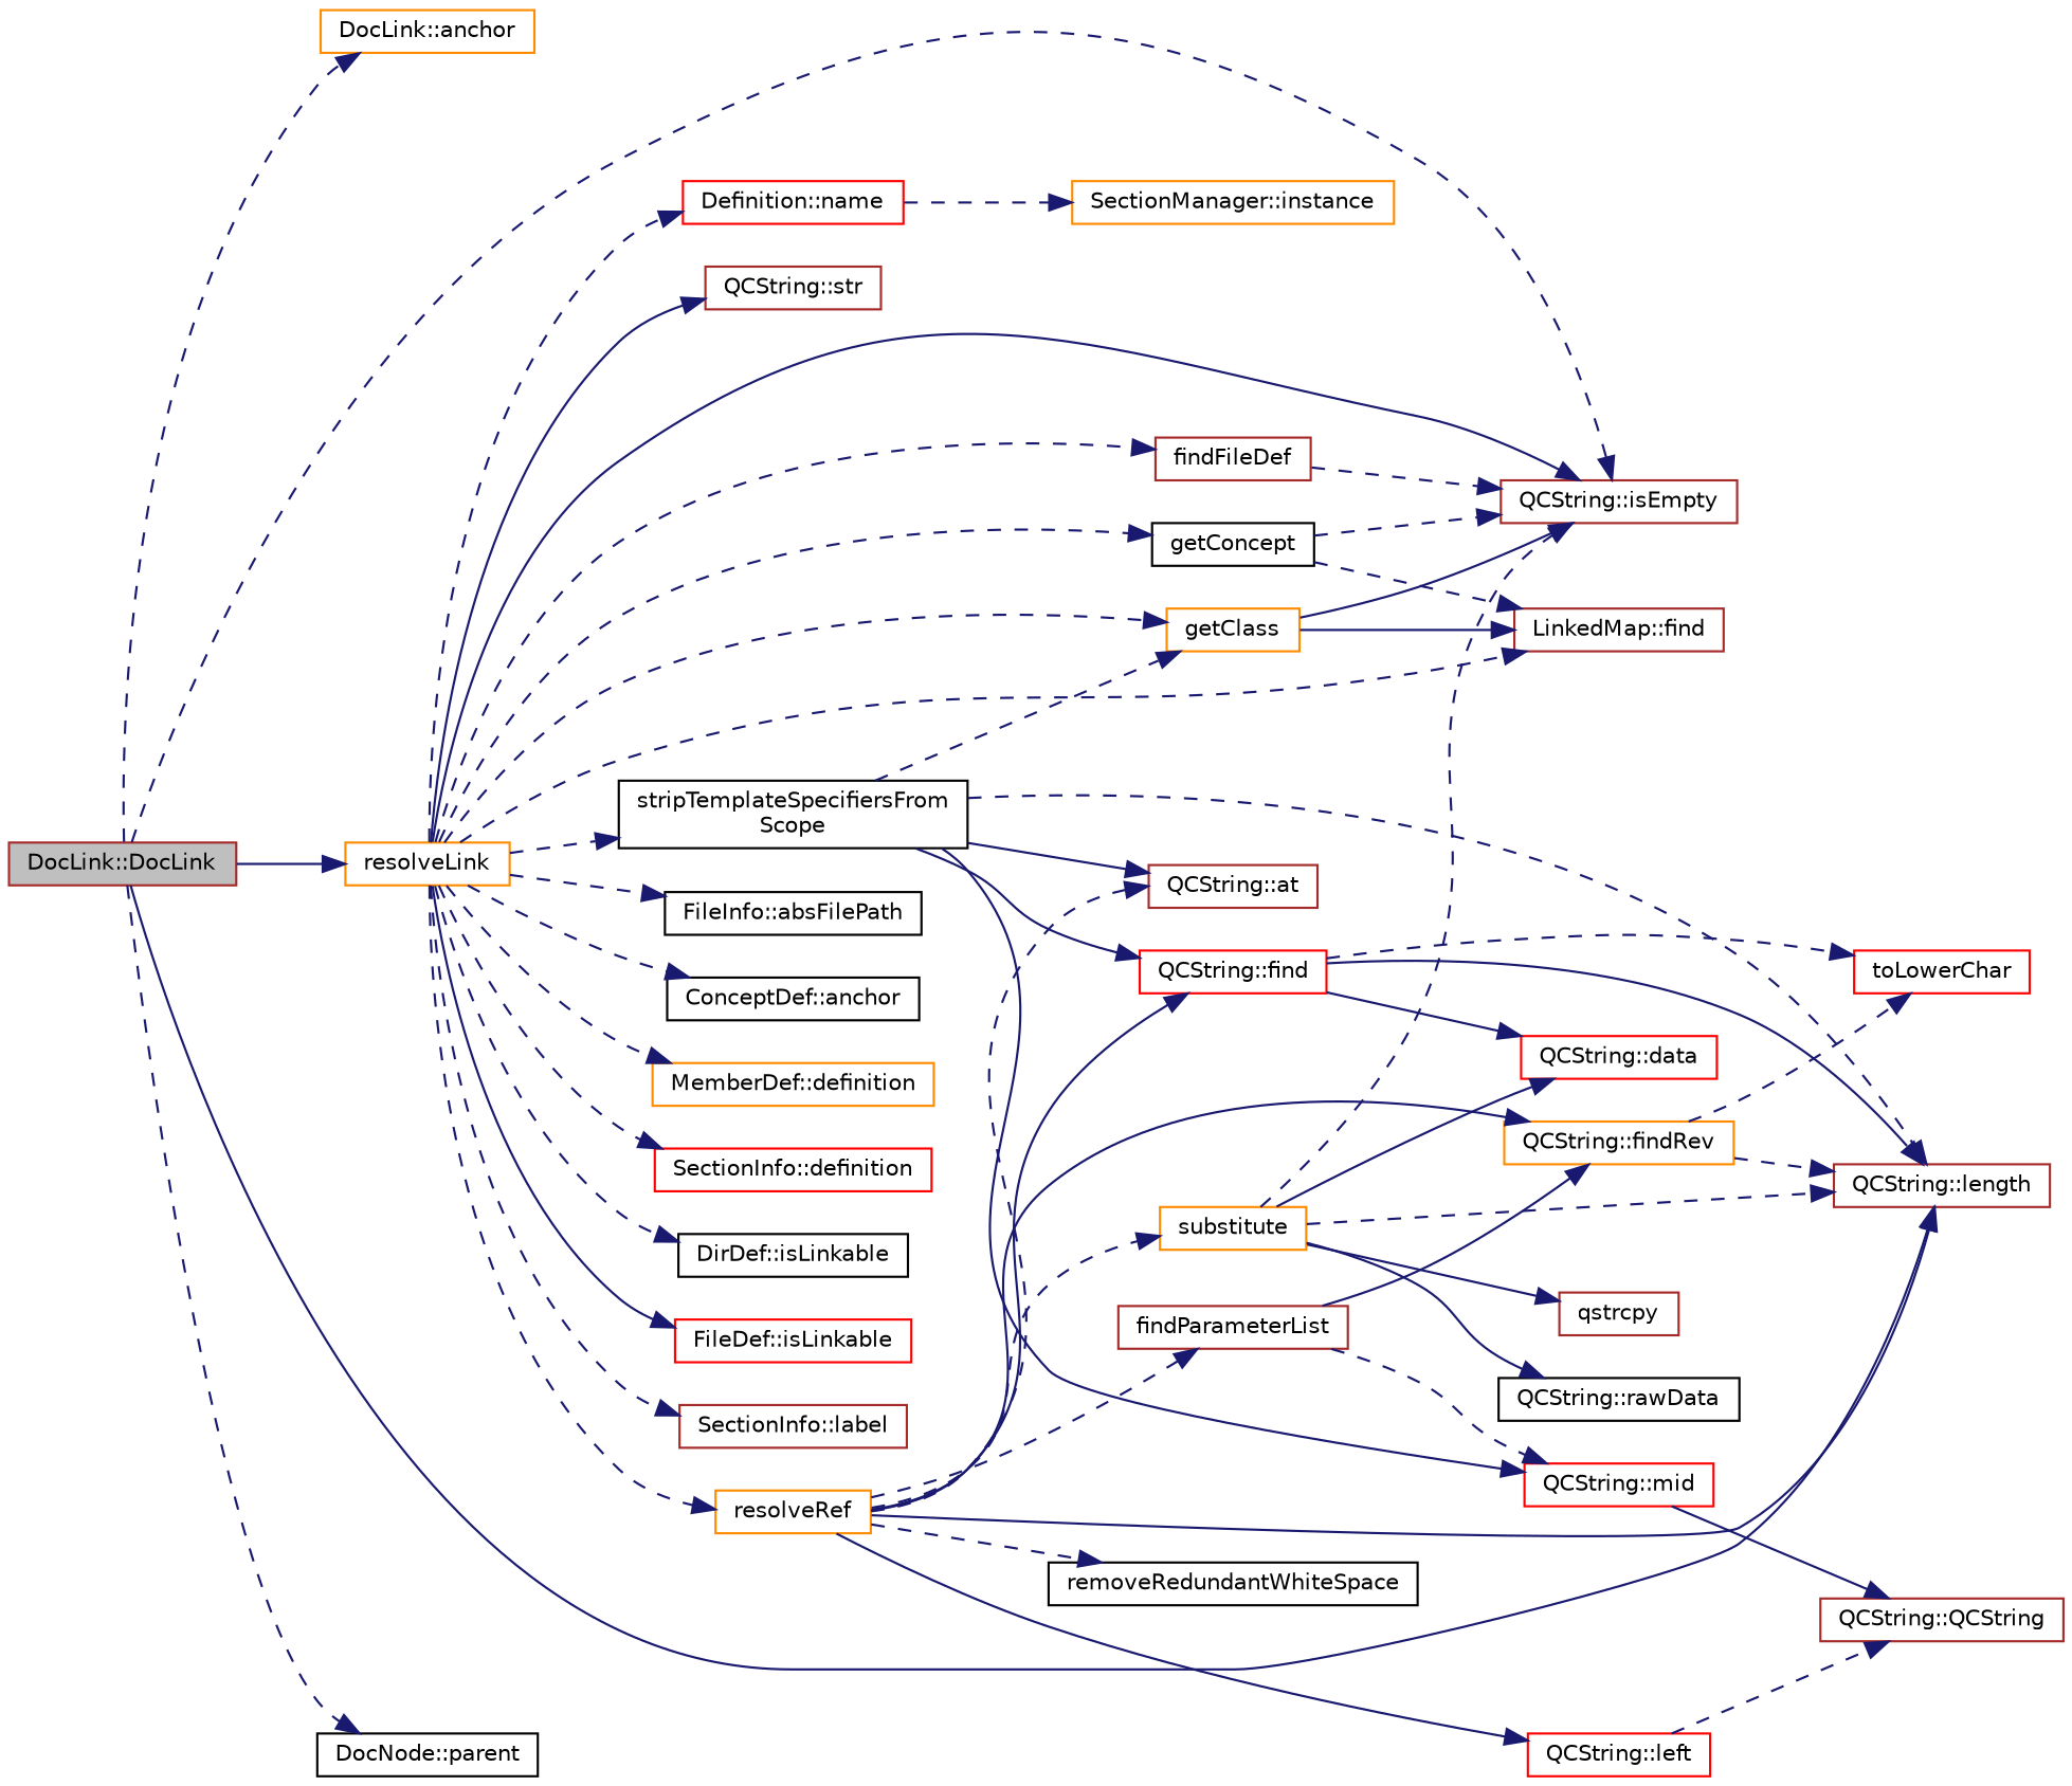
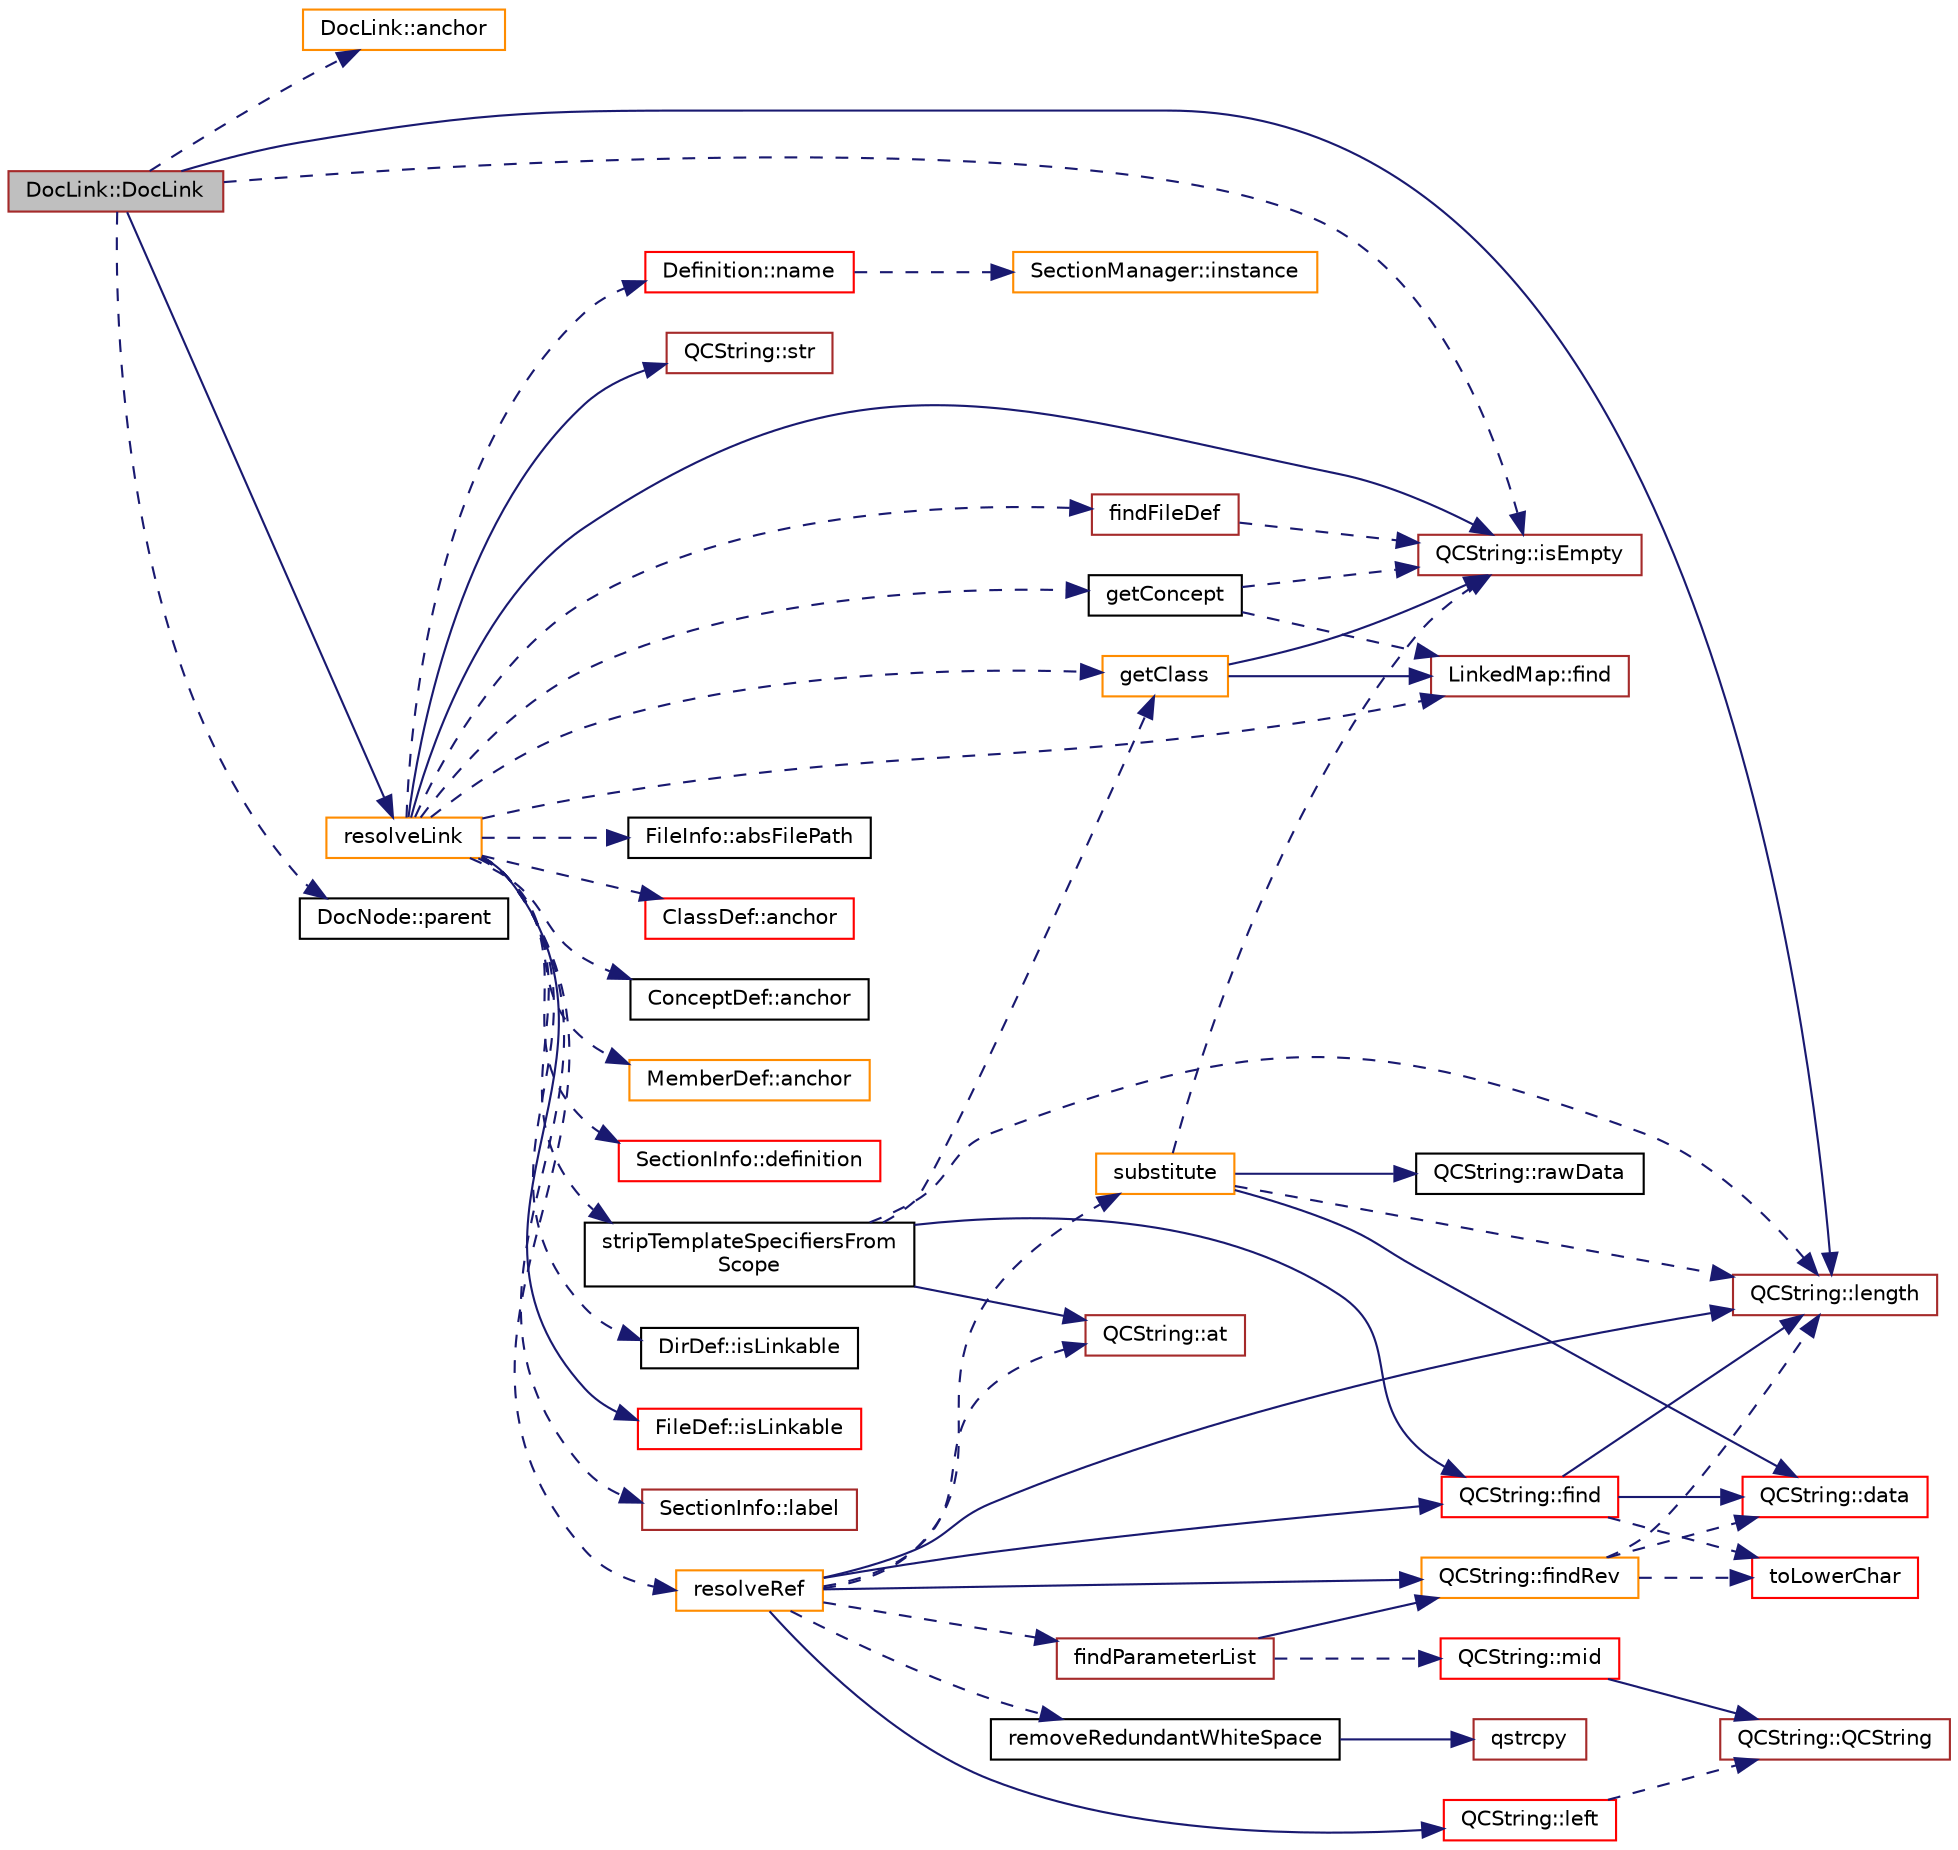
  digraph {
    rankdir=LR
    node [color=brown fillcolor=white fontname=Helvetica fontsize=10 shape=record style=filled]
    edge [color=midnightblue fontname=Helvetica fontsize=10 labelfontname=Helvetica labelfontsize=10 style=dashed]
    n1 [fillcolor=grey75 fontcolor=black height=0.2 label="DocLink::DocLink" width=0.4]
    n2 [color=darkorange height=0.2 label="DocLink::anchor" width=0.4]
    n3 [height=0.2 label="QCString::isEmpty" width=0.4]
    n4 [height=0.2 label="QCString::length" width=0.4]
    n5 [color=black height=0.2 label="DocNode::parent" width=0.4]
    n6 [color=darkorange height=0.2 label=resolveLink width=0.4]
    n7 [height=0.2 label="QCString::at" width=0.4]
    n8 [color=black height=0.2 label="FileInfo::absFilePath" width=0.4]
+   n9 [color=red height=0.2 label="ClassDef::anchor" width=0.4]
    n10 [color=black height=0.2 label="ConceptDef::anchor" width=0.4]
-   n11 [color=darkorange height=0.2 label="MemberDef::definition" width=0.4]
+   n11 [color=darkorange height=0.2 label="MemberDef::anchor" width=0.4]
    n12 [color=red height=0.2 label="SectionInfo::definition" width=0.4]
    n13 [height=0.2 label="LinkedMap::find" width=0.4]
    n14 [height=0.2 label=findFileDef width=0.4]
    n15 [color=darkorange height=0.2 label=getClass width=0.4]
    n16 [color=black height=0.2 label=getConcept width=0.4]
    n17 [color=black height=0.2 label="DirDef::isLinkable" width=0.4]
    n18 [color=red height=0.2 label="FileDef::isLinkable" width=0.4]
    n19 [height=0.2 label="SectionInfo::label" width=0.4]
    n20 [color=red height=0.2 label="Definition::name" width=0.4]
    n21 [color=darkorange height=0.2 label=resolveRef width=0.4]
    n22 [height=0.2 label="QCString::str" width=0.4]
    n23 [color=black height=0.2 label="stripTemplateSpecifiersFrom\lScope" width=0.4]
    n24 [color=darkorange height=0.2 label="SectionManager::instance" width=0.4]
    n25 [color=red height=0.2 label="QCString::find" width=0.4]
    n26 [height=0.2 label=findParameterList width=0.4]
    n27 [color=darkorange height=0.2 label="QCString::findRev" width=0.4]
    n28 [color=red height=0.2 label="QCString::left" width=0.4]
    n29 [color=black height=0.2 label=removeRedundantWhiteSpace width=0.4]
    n30 [color=darkorange height=0.2 label=substitute width=0.4]
    n31 [color=red height=0.2 label="QCString::mid" width=0.4]
    n32 [color=red height=0.2 label="QCString::data" width=0.4]
    n33 [color=red height=0.2 label=toLowerChar width=0.4]
    n34 [height=0.2 label="QCString::QCString" width=0.4]
    n35 [height=0.2 label=qstrcpy width=0.4]
    n36 [color=black height=0.2 label="QCString::rawData" width=0.4]
    n1 -> n2
    n1 -> n3
    n1 -> n4 [style=solid]
    n1 -> n5
    n1 -> n6 [style=solid]
    n6 -> n3 [style=solid]
    n6 -> n8
+   n6 -> n9
    n6 -> n10
    n6 -> n11
    n6 -> n12
    n6 -> n13
    n6 -> n14
    n6 -> n15
    n6 -> n16
    n6 -> n17
    n6 -> n18 [style=solid]
    n6 -> n19
    n6 -> n20
    n6 -> n21
    n6 -> n22 [style=solid]
    n6 -> n23
    n14 -> n3
    n15 -> n3 [style=solid]
    n15 -> n13 [style=solid]
    n16 -> n3
    n16 -> n13
    n20 -> n24
    n21 -> n4 [style=solid]
    n21 -> n7
    n21 -> n25 [style=solid]
    n21 -> n26
    n21 -> n27 [style=solid]
    n21 -> n28 [style=solid]
    n21 -> n29
    n21 -> n30
    n23 -> n4
    n23 -> n7 [style=solid]
    n23 -> n15
    n23 -> n25 [style=solid]
-   n23 -> n31 [style=solid]
    n25 -> n4 [style=solid]
    n25 -> n32 [style=solid]
    n25 -> n33
    n26 -> n27 [style=solid]
    n26 -> n31
    n27 -> n4
+   n27 -> n32
    n27 -> n33
    n28 -> n34
    n30 -> n3
    n30 -> n4
    n30 -> n32 [style=solid]
-   n30 -> n35 [style=solid]
+   n29 -> n35 [style=solid]
    n30 -> n36 [style=solid]
    n31 -> n34 [style=solid]
  }
